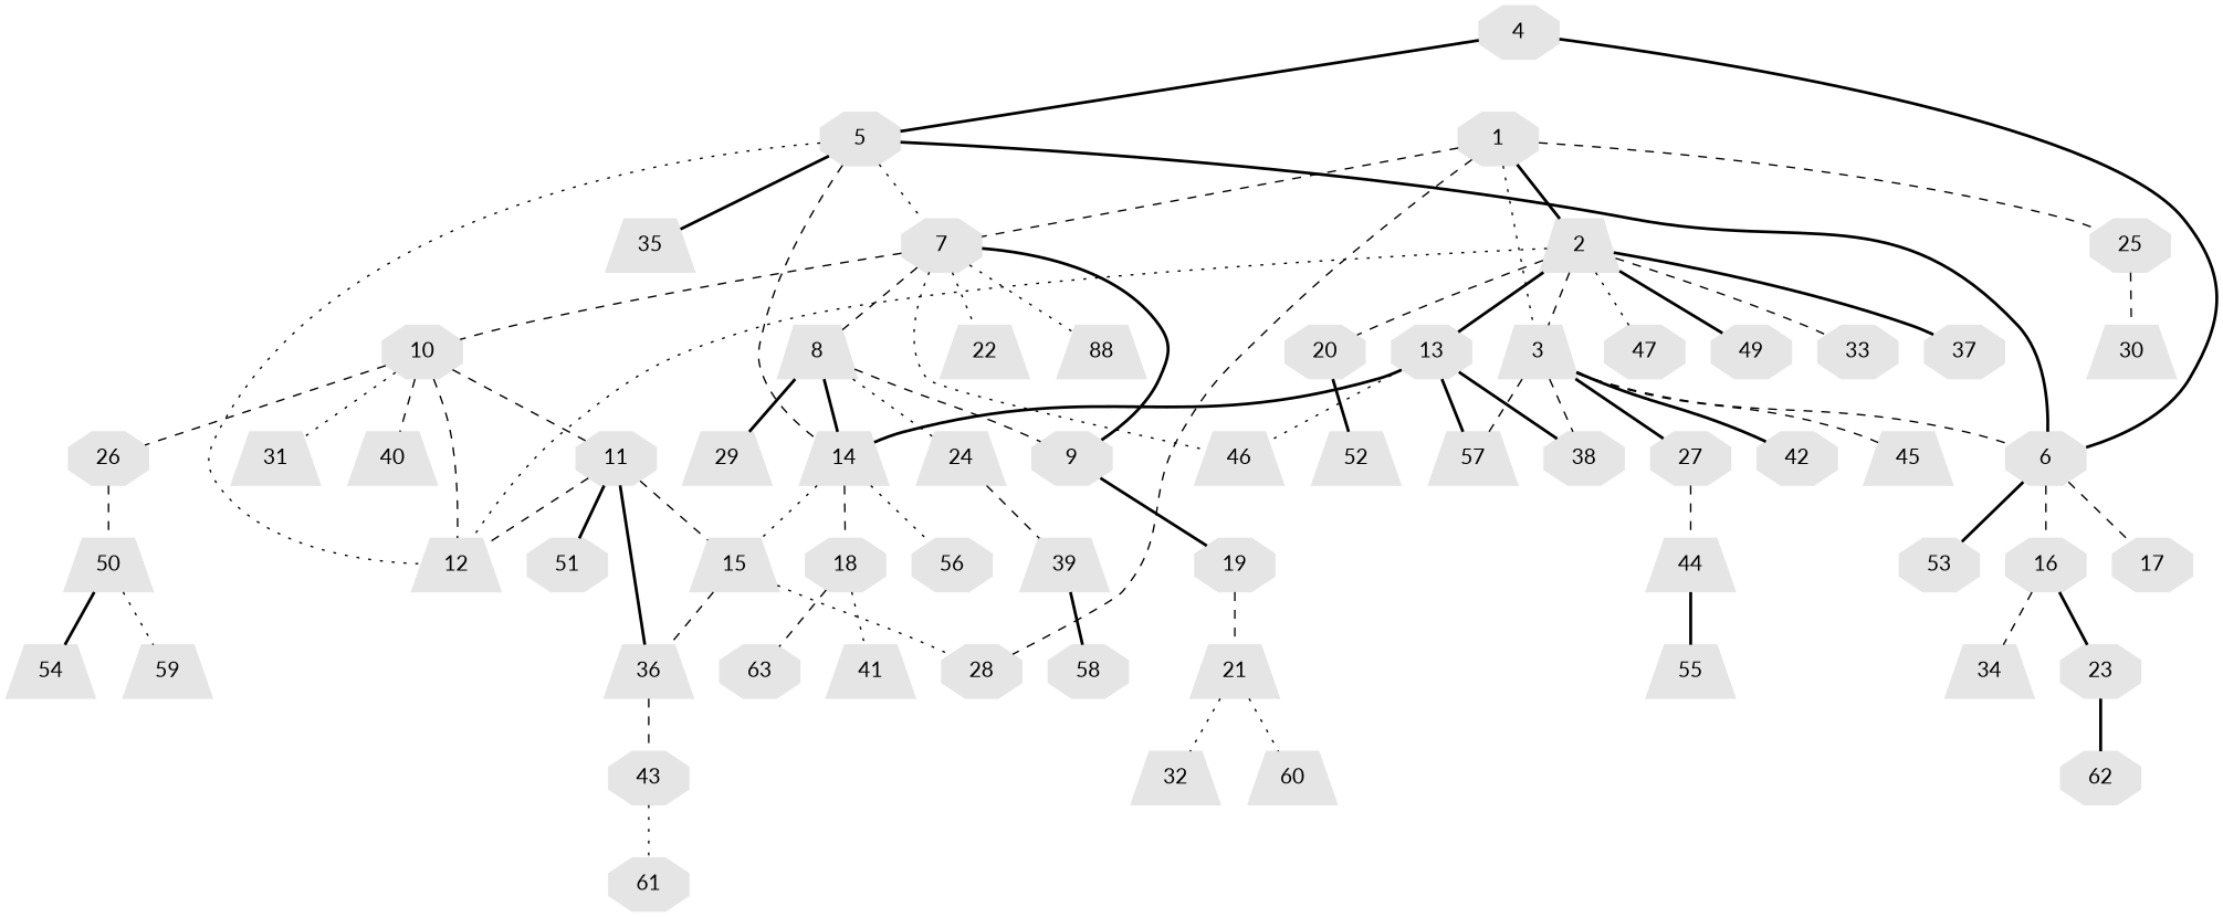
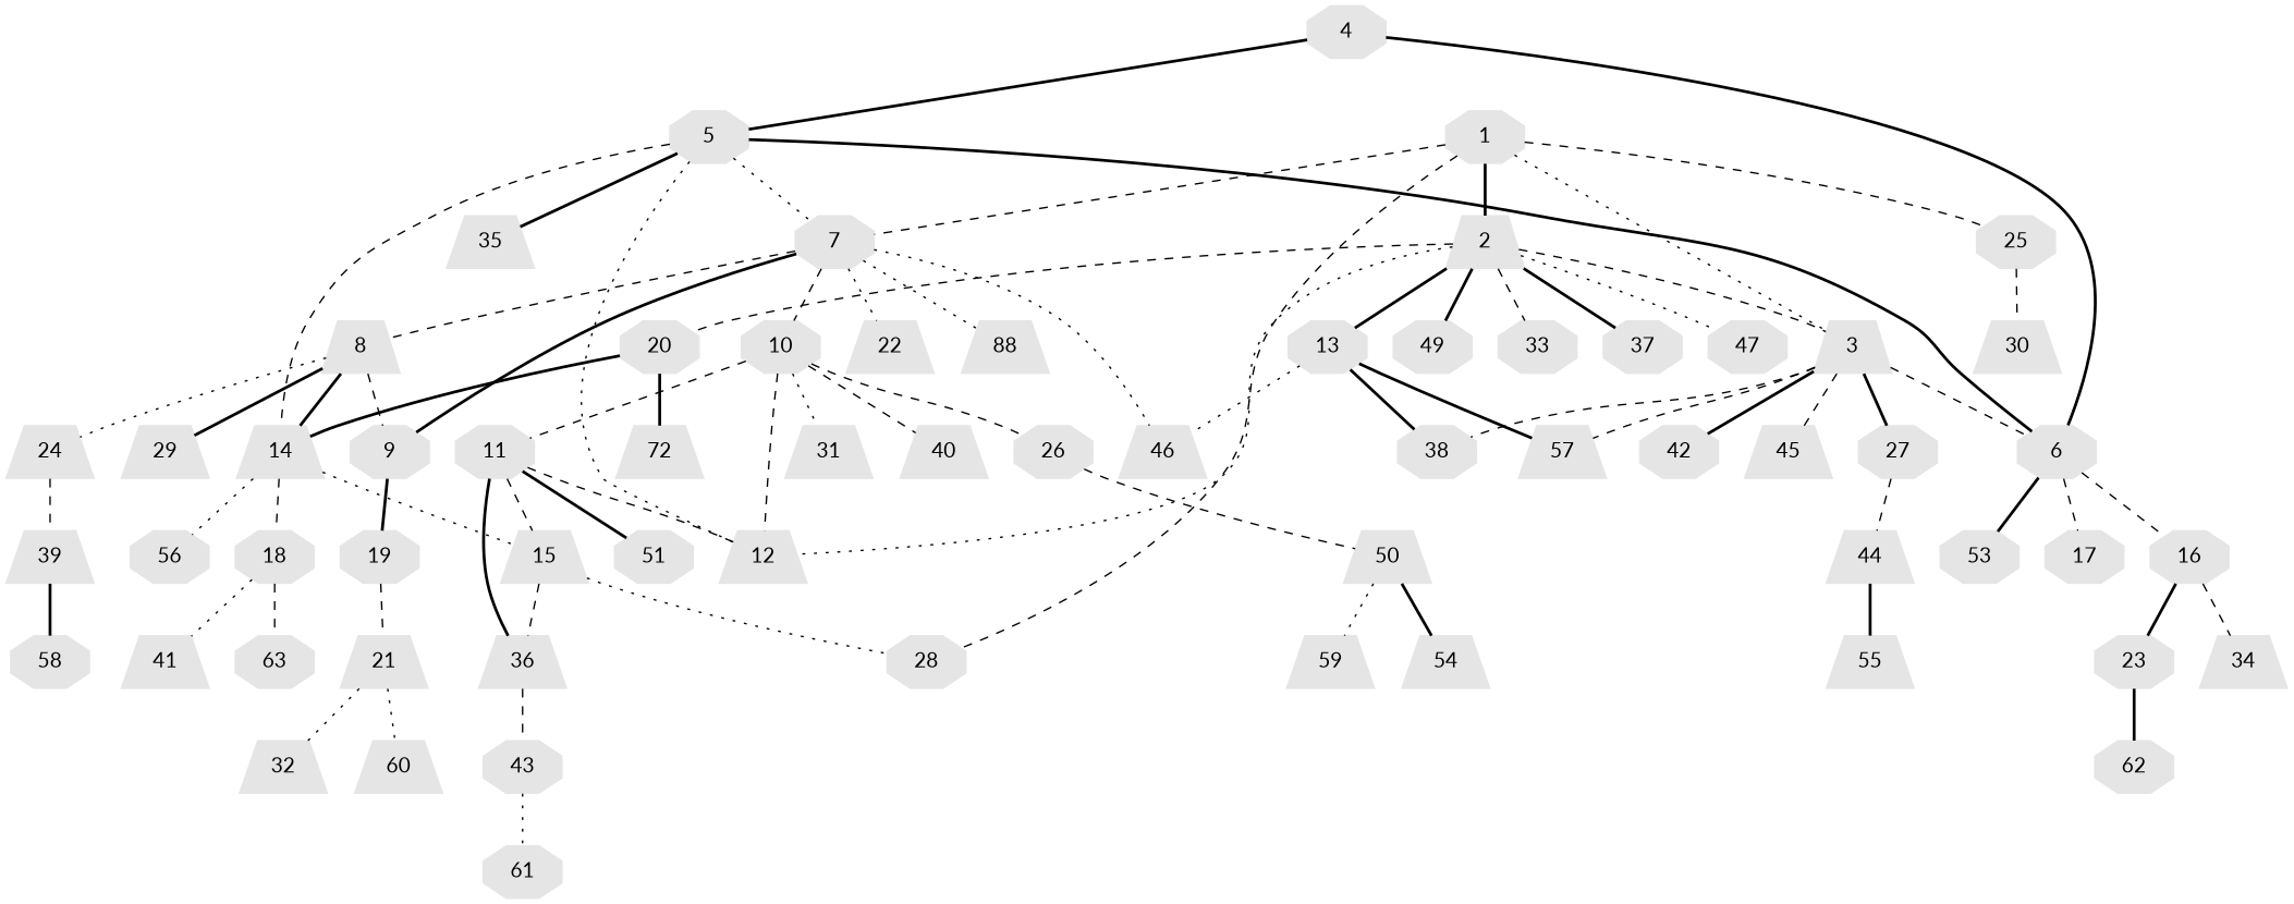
  graph {
    fontname=Lato
    node [color=gray90 fontname=Lato shape=octagon style=filled]
    edge [fontname=Lato style=dashed]
    2 [shape=trapezium]
    1
    3 [shape=trapezium]
    7
    25
    28
    12 [shape=trapezium]
    13
    20
    33
    37
    47
    49
    6
    27
    38
    42
    45 [shape=trapezium]
    57 [shape=trapezium]
    8 [shape=trapezium]
    9
    10
    22 [shape=trapezium]
    46 [shape=trapezium]
    n25 [label=88 shape=trapezium]
    30 [shape=trapezium]
    14 [shape=trapezium]
-   52 [shape=trapezium]
+   52 [shape=trapezium label=72]
    16
    17
    53
    44 [shape=trapezium]
    4
    5
    35 [shape=trapezium]
    15 [shape=trapezium]
    18
    56
    23
    34 [shape=trapezium]
    24 [shape=trapezium]
    29 [shape=trapezium]
    19
    11
    26
    31 [shape=trapezium]
    40 [shape=trapezium]
    39 [shape=trapezium]
    21 [shape=trapezium]
    36 [shape=trapezium]
    51
    50 [shape=trapezium]
    43
    41 [shape=trapezium]
    63
    62
    32 [shape=trapezium]
    60 [shape=trapezium]
    58
    54 [shape=trapezium]
    59 [shape=trapezium]
    55 [shape=trapezium]
    61
    2 -- 3
    2 -- 12 [style=dotted]
    2 -- 13 [style=bold]
    2 -- 20
    2 -- 33
    2 -- 37 [style=bold]
    2 -- 47 [style=dotted]
    2 -- 49 [style=bold]
    1 -- 2 [style=bold]
    1 -- 3 [style=dotted]
    1 -- 7
    1 -- 25
    1 -- 28
    3 -- 6
    3 -- 27 [style=bold]
    3 -- 38
    3 -- 42 [style=bold]
    3 -- 45
    3 -- 57
    7 -- 8
    7 -- 9 [style=bold]
    7 -- 10
    7 -- 22 [style=dotted]
    7 -- 46 [style=dotted]
    7 -- n25 [style=dotted]
    25 -- 30
    13 -- 38 [style=bold]
    13 -- 57 [style=bold]
    13 -- 46 [style=dotted]
-   13 -- 14 [style=bold]
+   20 -- 14 [style=bold]
    20 -- 52 [style=bold]
    6 -- 16
    6 -- 17
    6 -- 53 [style=bold]
    27 -- 44
    8 -- 9
    8 -- 14 [style=bold]
    8 -- 24 [style=dotted]
    8 -- 29 [style=bold]
    9 -- 19 [style=bold]
    10 -- 12
    10 -- 11
    10 -- 26
    10 -- 31 [style=dotted]
    10 -- 40
    14 -- 15 [style=dotted]
    14 -- 18
    14 -- 56 [style=dotted]
    16 -- 23 [style=bold]
    16 -- 34
    44 -- 55 [style=bold]
    4 -- 6 [style=bold]
    4 -- 5 [style=bold]
    5 -- 7 [style=dotted]
    5 -- 12 [style=dotted]
    5 -- 6 [style=bold]
    5 -- 14
    5 -- 35 [style=bold]
    15 -- 28 [style=dotted]
    15 -- 36
    18 -- 41 [style=dotted]
    18 -- 63
    23 -- 62 [style=bold]
    24 -- 39
    19 -- 21
    11 -- 12
    11 -- 15
    11 -- 36 [style=bold]
    11 -- 51 [style=bold]
    26 -- 50
    39 -- 58 [style=bold]
    21 -- 32 [style=dotted]
    21 -- 60 [style=dotted]
    36 -- 43
    50 -- 54 [style=bold]
    50 -- 59 [style=dotted]
    43 -- 61 [style=dotted]
  }
